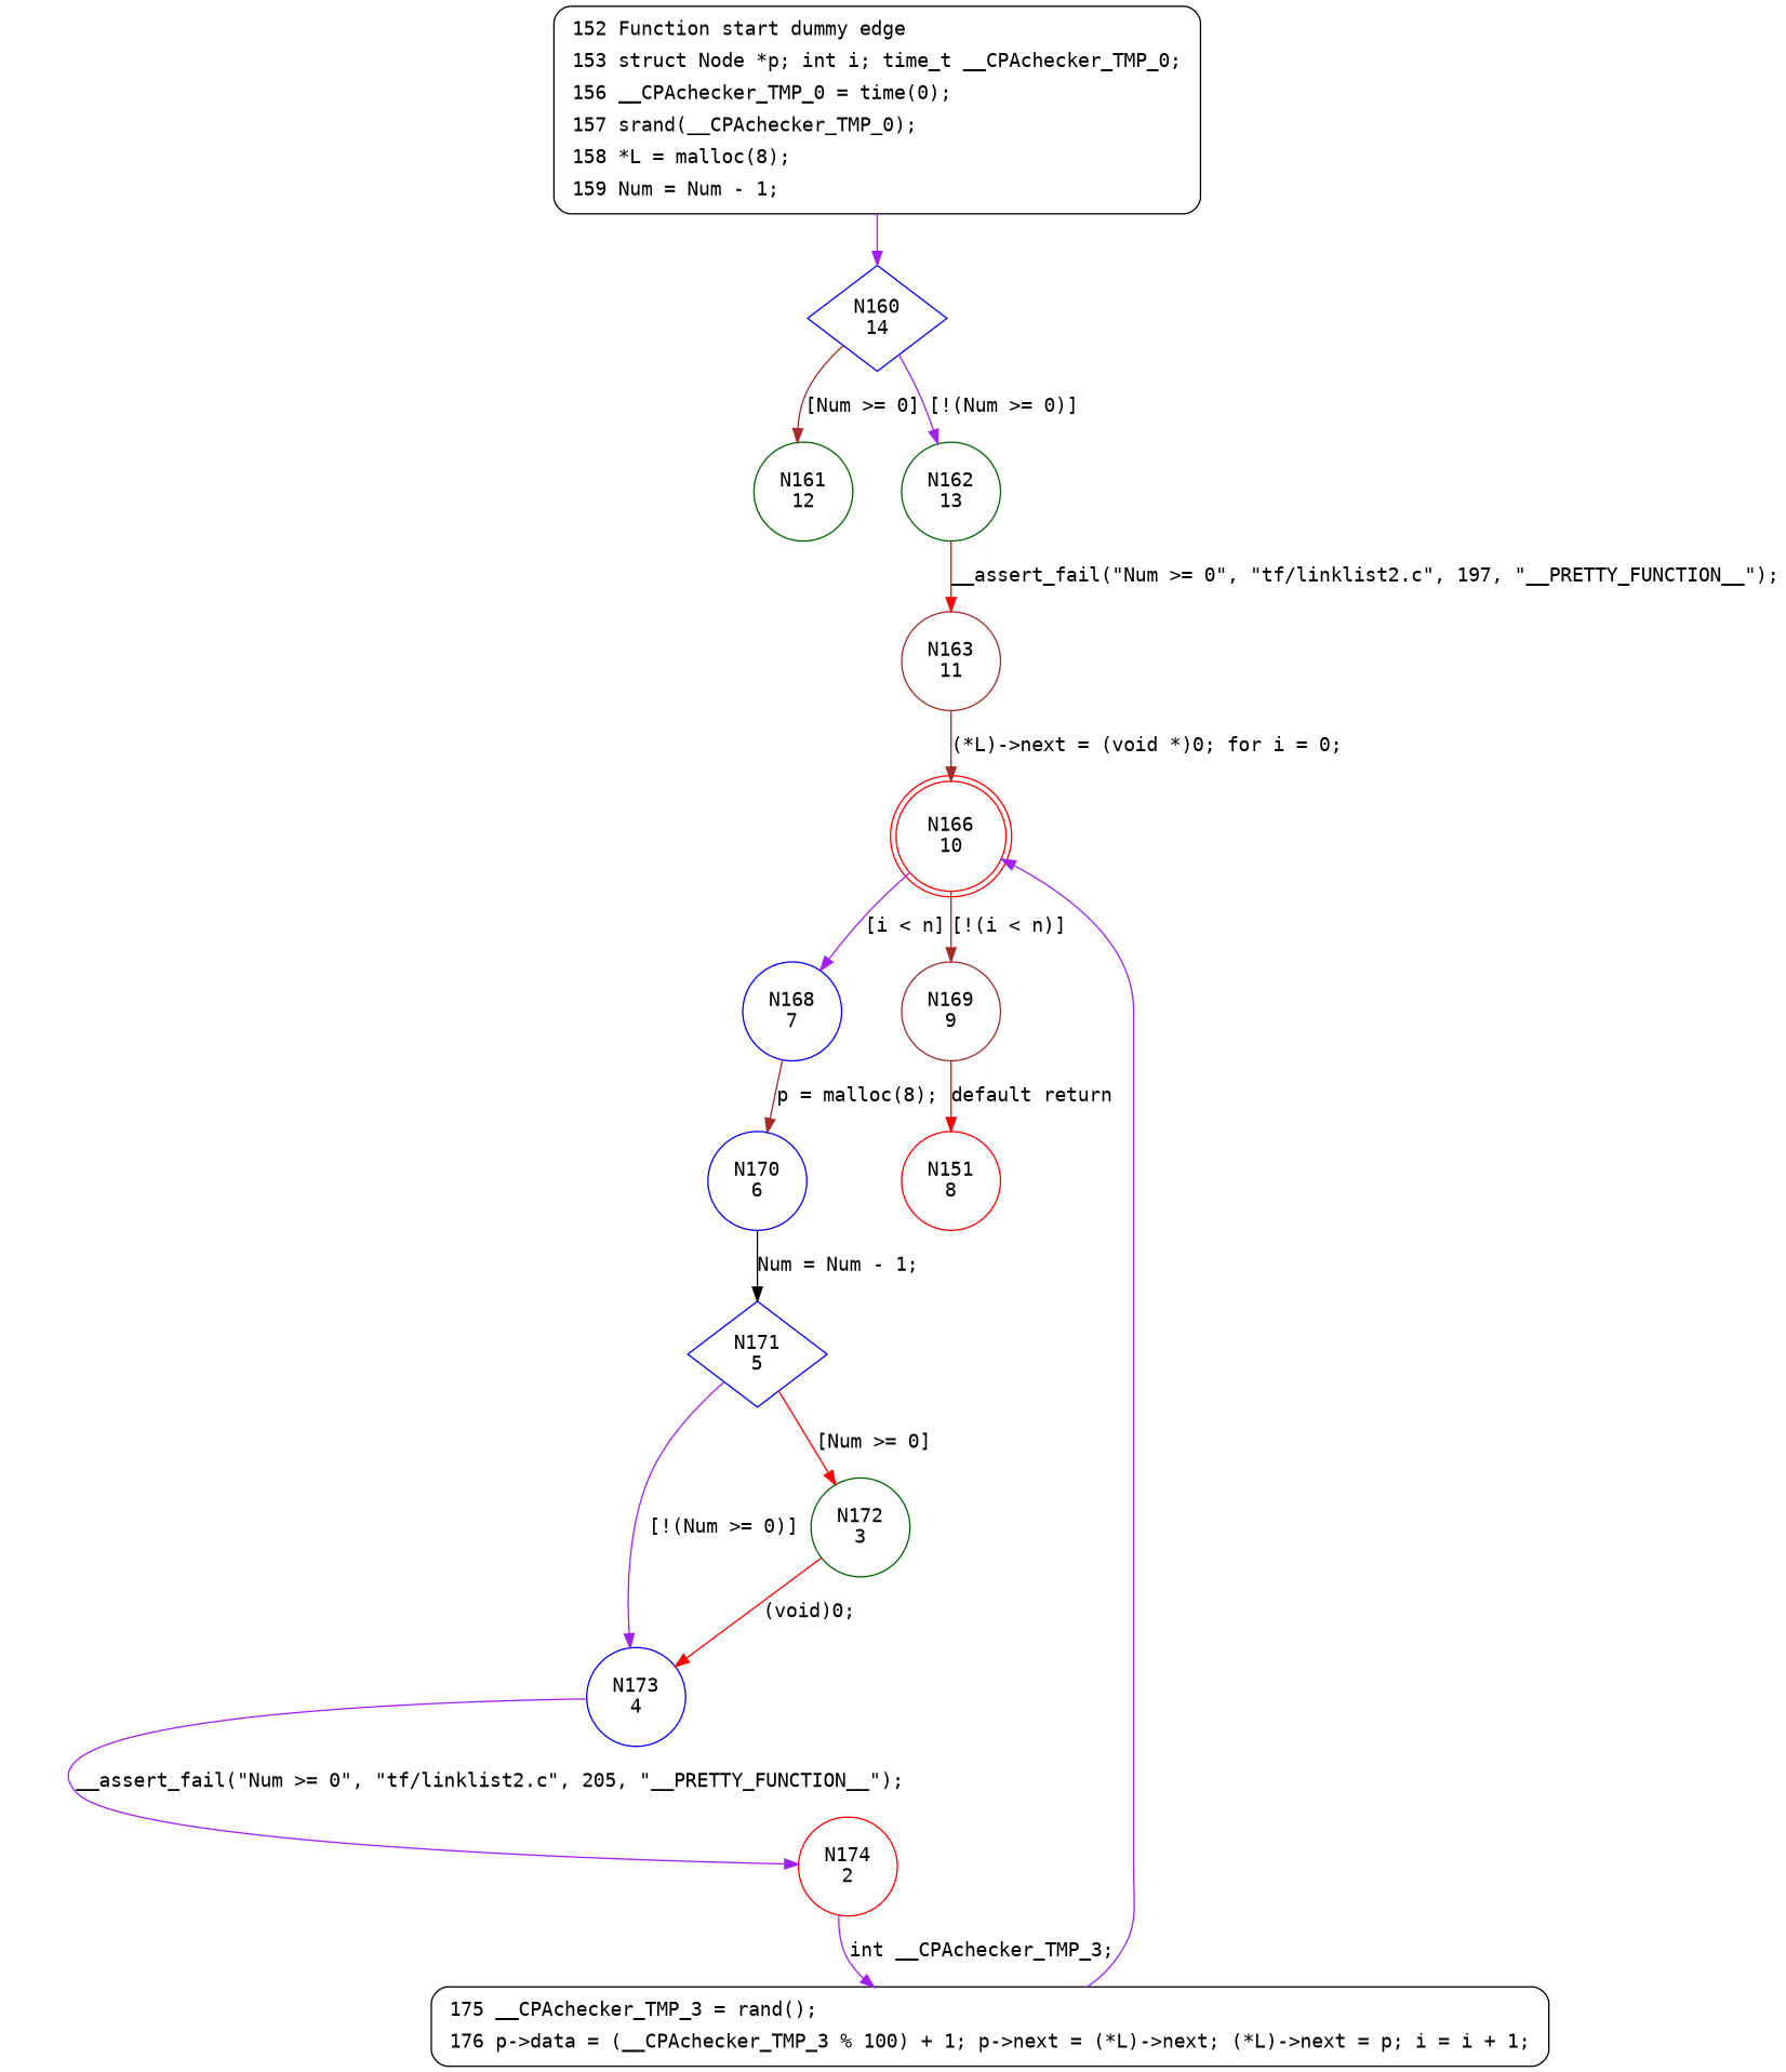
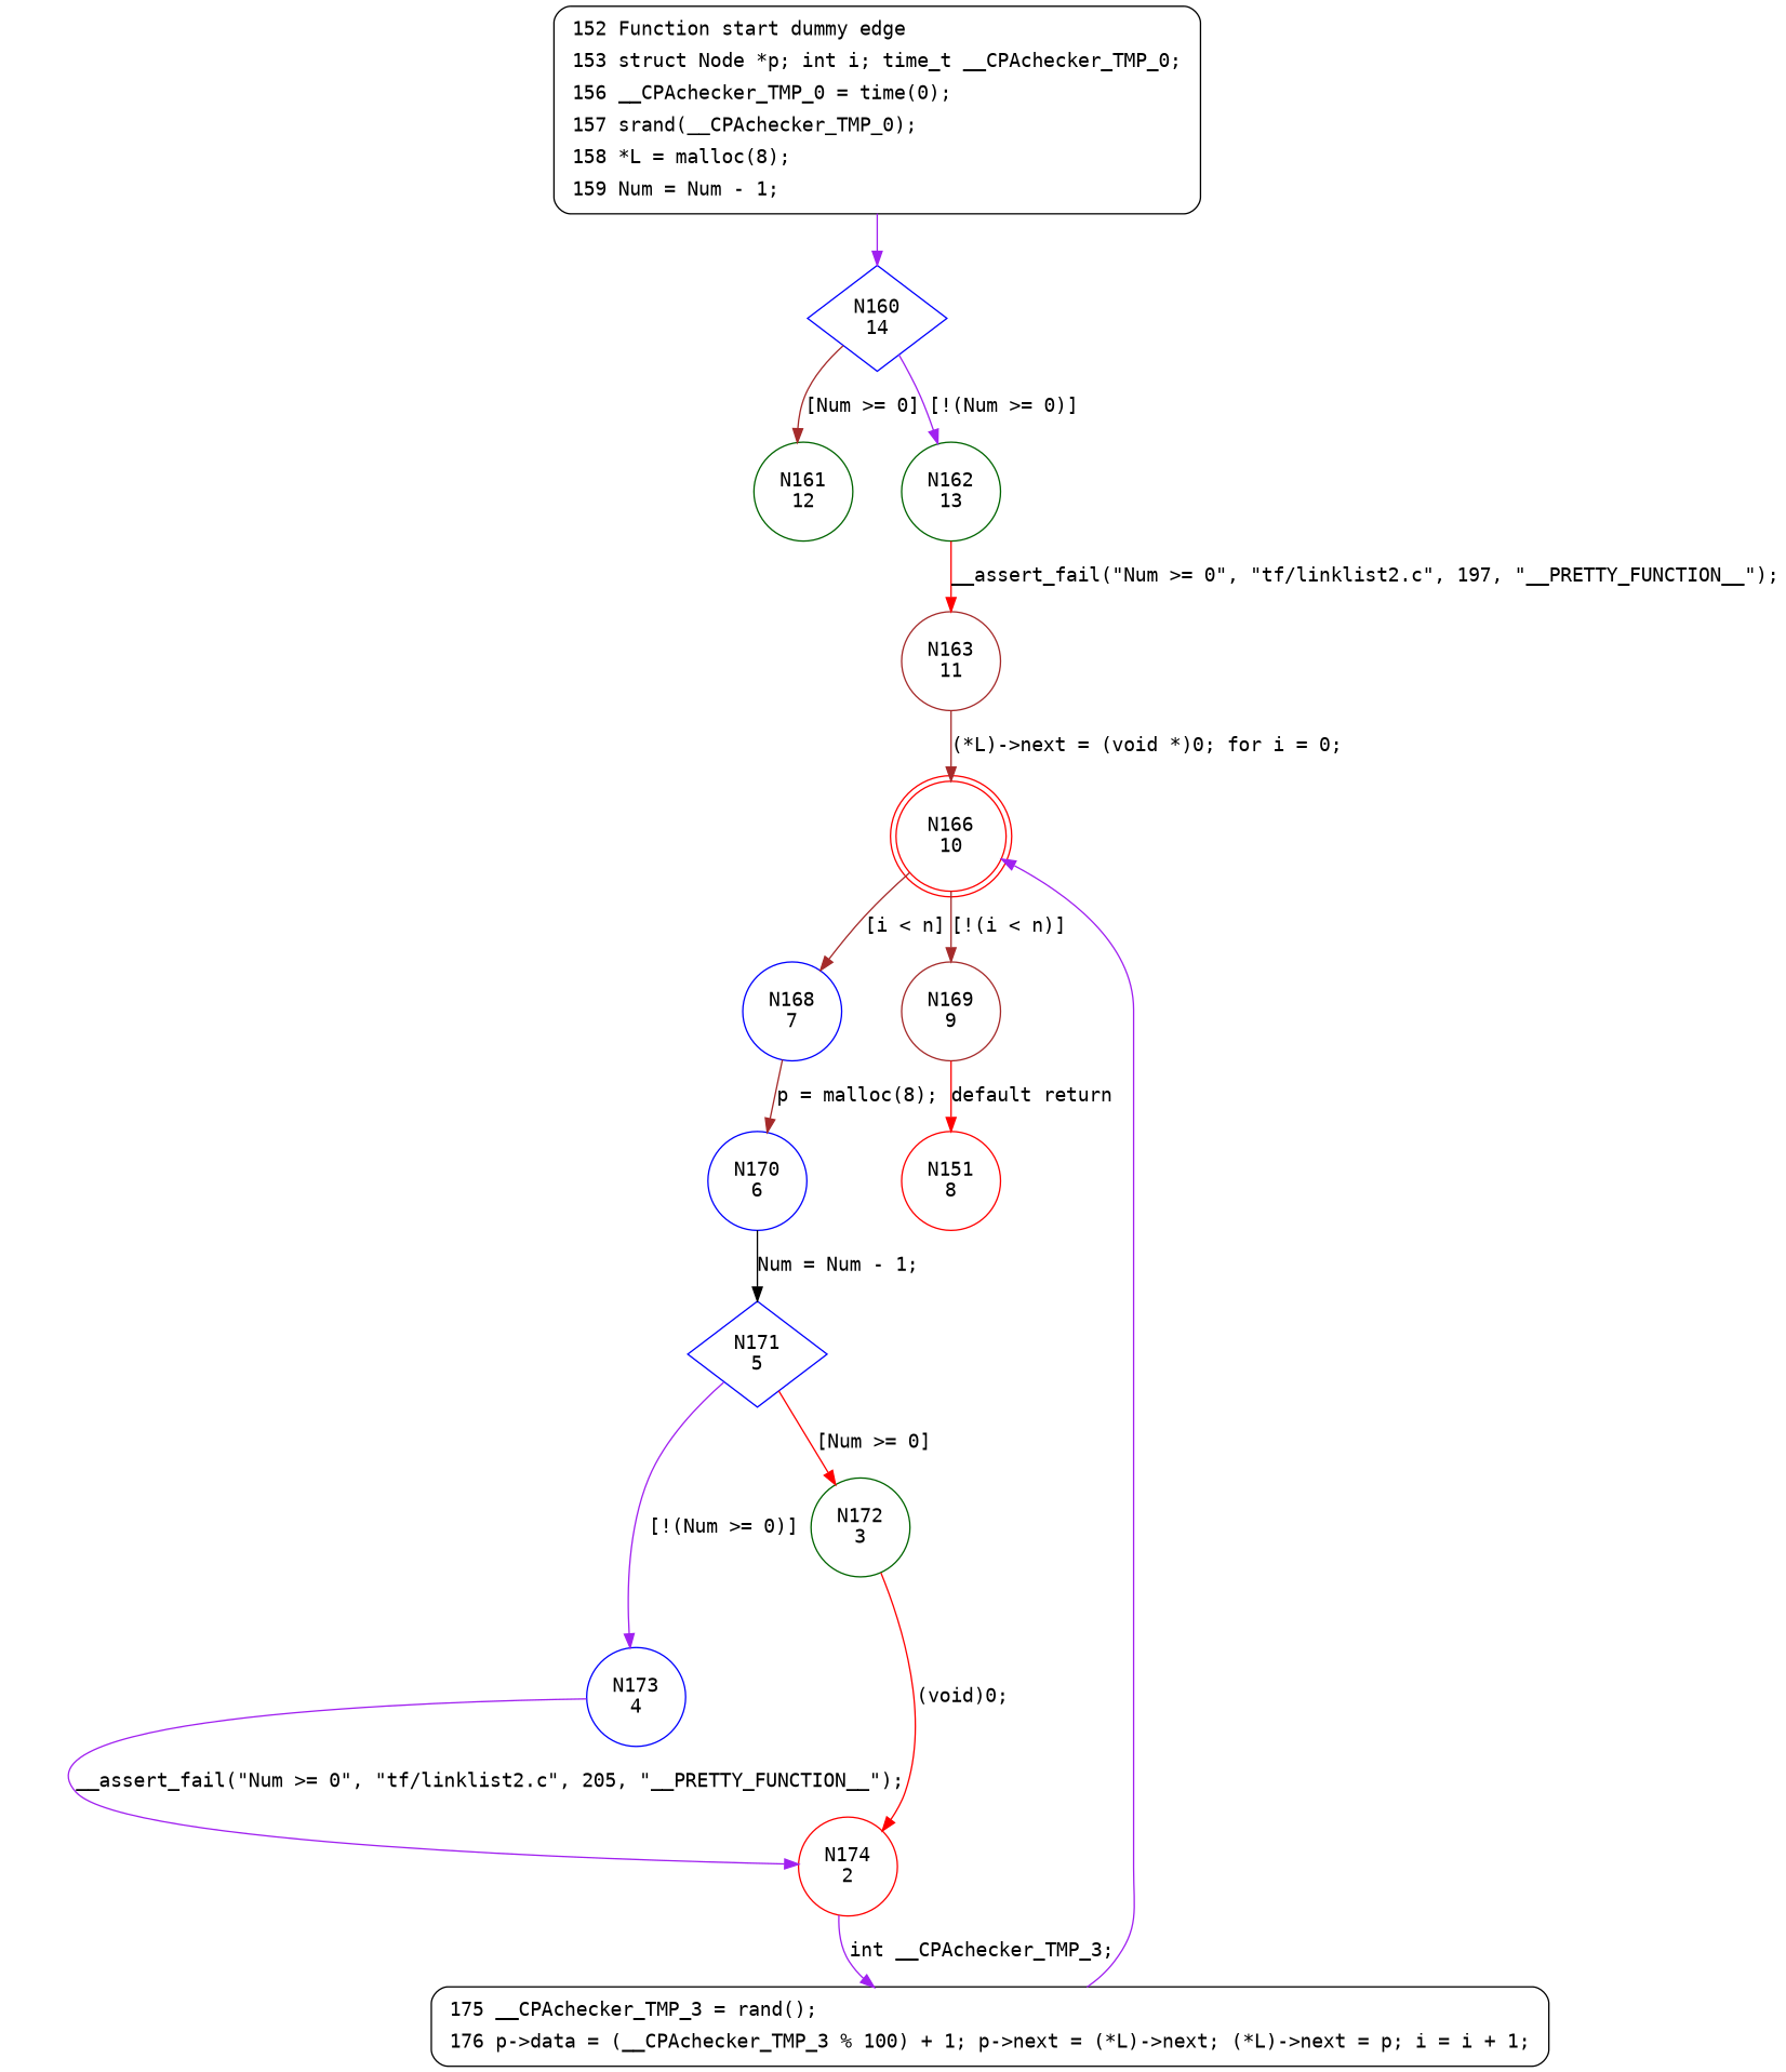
  digraph {
    fontname="DejaVu Sans Mono"
    node [color=blue fontname="DejaVu Sans Mono" shape=circle]
    edge [color=purple fontname="DejaVu Sans Mono"]
    n1 [label="N160\n14" shape=diamond]
    n2 [color=darkgreen label="N161\n12"]
    n3 [color=darkgreen label="N162\n13"]
    n4 [color=brown label="N163\n11"]
    n5 [color=red label="N166\n10" shape=doublecircle]
    n6 [label="N168\n7"]
    n7 [color=brown label="N169\n9"]
    n8 [label="N170\n6"]
    n9 [color=red label="N151\n8"]
    n10 [label="N171\n5" shape=diamond]
    n11 [color=darkgreen label="N172\n3"]
    n12 [label="N173\n4"]
    n13 [color=red label="N174\n2"]
    n14 [fillcolor=white label=<<table border="0" cellborder="0" cellpadding="3" bgcolor="white"><tr><td align="right">175</td><td align="left">__CPAchecker_TMP_3 = rand();</td></tr><tr><td align="right">176</td><td align="left">p-&gt;data = (__CPAchecker_TMP_3 % 100) + 1; p-&gt;next = (*L)-&gt;next; (*L)-&gt;next = p; i = i + 1;</td></tr></table>> penwidth=1 shape=Mrecord style="filled,bold" color=""]
    n15 [fillcolor=white label=<<table border="0" cellborder="0" cellpadding="3" bgcolor="white"><tr><td align="right">152</td><td align="left">Function start dummy edge</td></tr><tr><td align="right">153</td><td align="left">struct Node *p; int i; time_t __CPAchecker_TMP_0;</td></tr><tr><td align="right">156</td><td align="left">__CPAchecker_TMP_0 = time(0);</td></tr><tr><td align="right">157</td><td align="left">srand(__CPAchecker_TMP_0);</td></tr><tr><td align="right">158</td><td align="left">*L = malloc(8);</td></tr><tr><td align="right">159</td><td align="left">Num = Num - 1;</td></tr></table>> penwidth=1 shape=Mrecord style="filled,bold" color=""]
    n1 -> n2 [color=brown label="[Num >= 0]"]
    n1 -> n3 [label="[!(Num >= 0)]"]
    n3 -> n4 [color=red label="__assert_fail(\"Num >= 0\", \"tf/linklist2.c\", 197, \"__PRETTY_FUNCTION__\");"]
    n4 -> n5 [color=brown label="(*L)->next = (void *)0; for i = 0;"]
-   n5 -> n6 [label="[i < n]"]
+   n5 -> n6 [color=brown label="[i < n]"]
    n5 -> n7 [color=brown label="[!(i < n)]"]
    n6 -> n8 [color=brown label="p = malloc(8);"]
    n7 -> n9 [color=red label="default return"]
    n8 -> n10 [color=black label="Num = Num - 1;"]
    n10 -> n11 [color=red label="[Num >= 0]"]
    n10 -> n12 [label="[!(Num >= 0)]"]
-   n11 -> n12 [color=red label="(void)0;"]
+   n11 -> n13 [color=red label="(void)0;"]
    n12 -> n13 [label="__assert_fail(\"Num >= 0\", \"tf/linklist2.c\", 205, \"__PRETTY_FUNCTION__\");"]
    n13 -> n14 [label="int __CPAchecker_TMP_3;"]
    n14 -> n5
    n15 -> n1
  }
